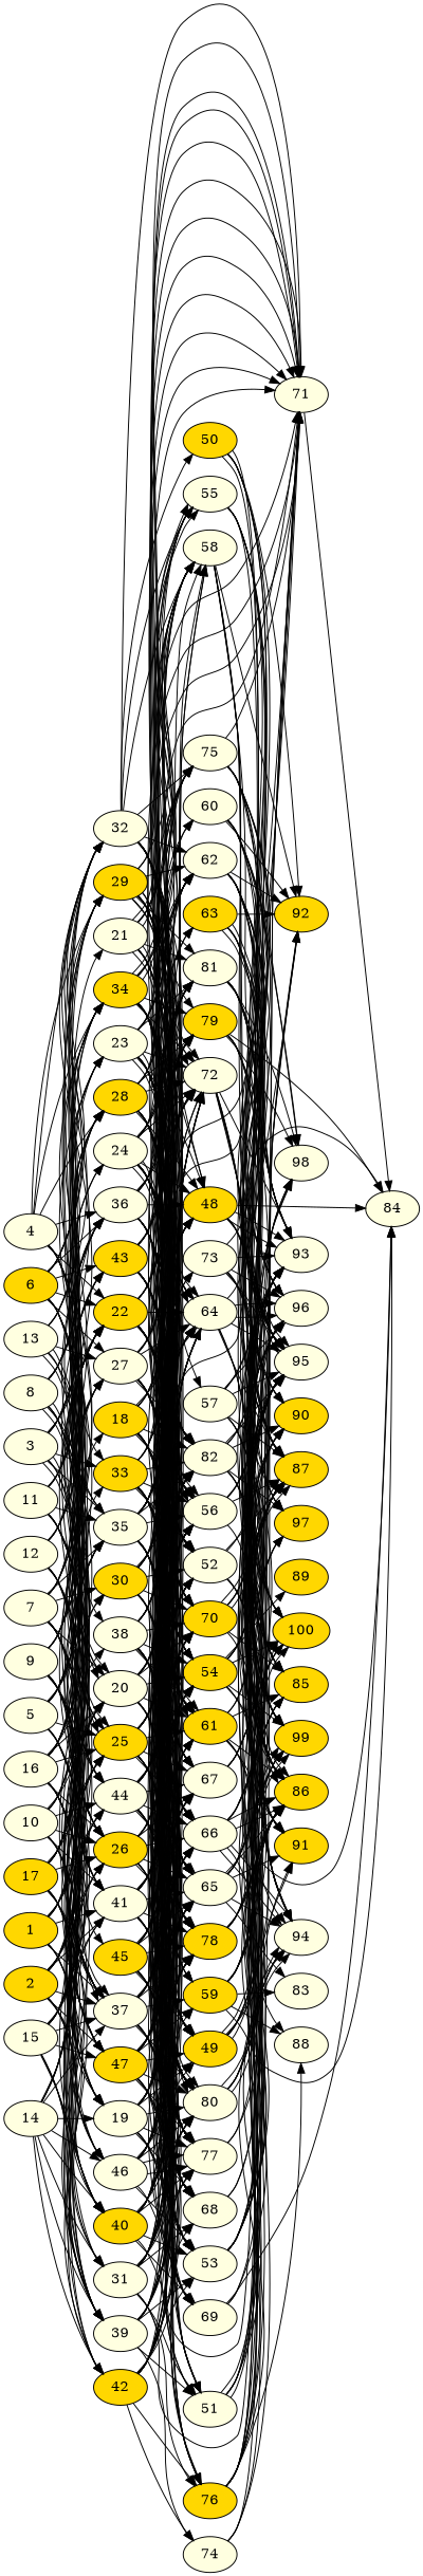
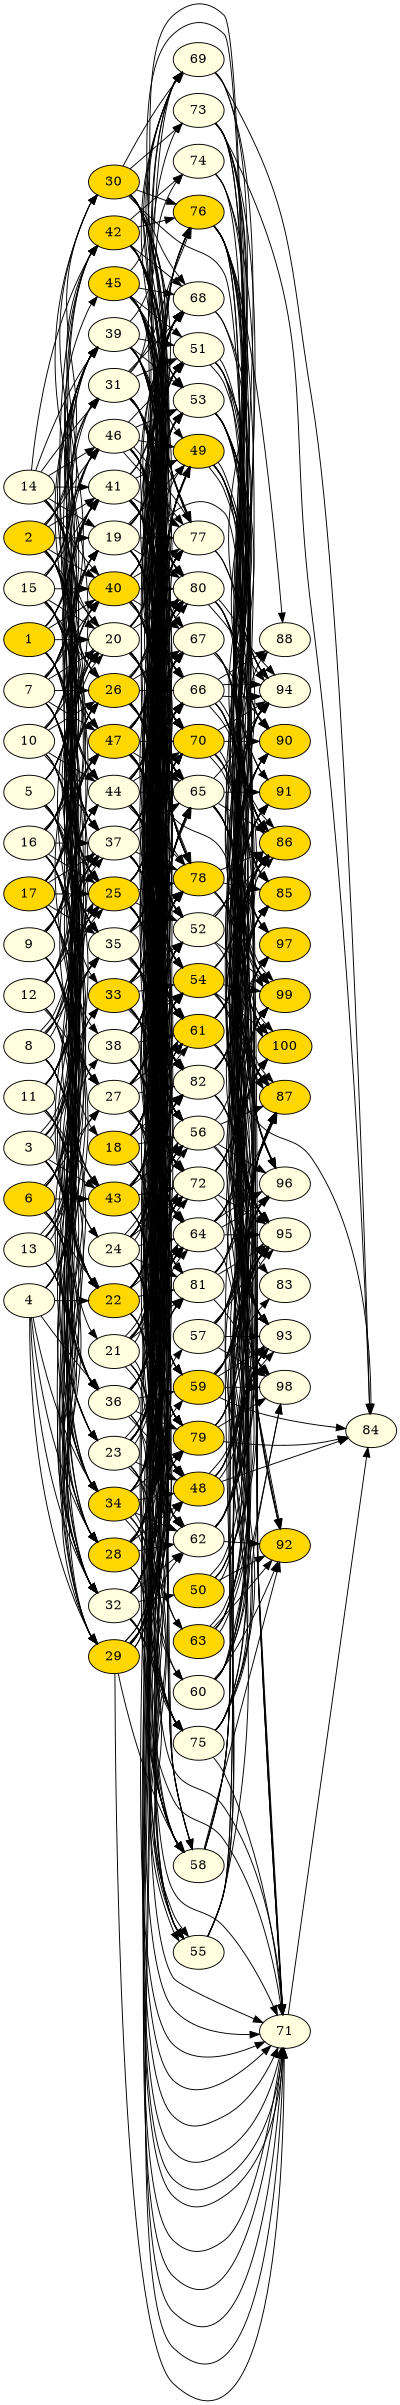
  digraph {
    rankdir=LR
    node [alpha=0.05 fillcolor=lightyellow style=filled]
    1 [alpha=0.06 fillcolor=gold]
    20 [alpha=0.11]
    22 [alpha=0.08 fillcolor=gold]
    25 [alpha=0.13 fillcolor=gold]
    29 [alpha=0.09 fillcolor=gold]
    37 [alpha=0.19]
    39 [alpha=0.17]
    40 [fillcolor=gold]
    41
    44 [alpha=0.01]
    46
    49 [alpha=0.08 fillcolor=gold]
    54 [alpha=0.15 fillcolor=gold]
    56 [alpha=0.11]
    64 [alpha=0.09]
    65 [alpha=0.15]
    79 [fillcolor=gold]
    80 [alpha=0.16]
    82 [alpha=0.13]
    61 [alpha=0.13 fillcolor=gold]
    68 [alpha=0.09]
    69 [alpha=0.00]
    70 [alpha=0.13 fillcolor=gold]
    71 [alpha=0.17]
    72 [alpha=0.11]
    62 [alpha=0.11]
    66 [alpha=0.03]
    78 [alpha=0.16 fillcolor=gold]
    53 [alpha=0.06]
    55 [alpha=0.17]
    58 [alpha=0.17]
    81 [alpha=0.12]
    52 [alpha=0.04]
    51 [alpha=0.09]
    67 [alpha=0.16]
    60 [alpha=0.00]
    48 [alpha=0.02 fillcolor=gold]
    77 [alpha=0.12]
    57 [alpha=0.13]
    76 [alpha=0.02 fillcolor=gold]
    59 [alpha=0.19 fillcolor=gold]
    74 [alpha=0.16]
    75 [alpha=0.01]
    85 [alpha=0.16 fillcolor=gold]
    94 [alpha=0.13]
    99 [fillcolor=gold]
    86 [alpha=0.08 fillcolor=gold]
    87 [alpha=0.04 fillcolor=gold]
    91 [alpha=0.09 fillcolor=gold]
    93 [alpha=0.06]
    95
    90 [fillcolor=gold]
    100 [alpha=0.07 fillcolor=gold]
-   89 [alpha=0.19 fillcolor=gold]
    96 [alpha=0.02]
    92 [alpha=0.03 fillcolor=gold]
    97 [alpha=0.08 fillcolor=gold]
    83 [alpha=0.09]
    84 [alpha=0.07]
    98
    88 [alpha=0.09]
    2 [alpha=0.19 fillcolor=gold]
    19 [alpha=0.19]
    26 [alpha=0.08 fillcolor=gold]
    30 [alpha=0.06 fillcolor=gold]
    31 [alpha=0.01]
    35 [alpha=0.18]
    47 [alpha=0.01 fillcolor=gold]
    73
    63 [alpha=0.06 fillcolor=gold]
    3 [alpha=0.16]
    28 [alpha=0.04 fillcolor=gold]
    32
    33 [alpha=0.11 fillcolor=gold]
    36 [alpha=0.07]
    43 [alpha=0.15 fillcolor=gold]
    50 [alpha=0.17 fillcolor=gold]
    4 [alpha=0.10]
    34 [alpha=0.12 fillcolor=gold]
    38 [alpha=0.10]
    5 [alpha=0.15]
    27 [alpha=0.16]
    6 [alpha=0.17 fillcolor=gold]
    23 [alpha=0.14]
    7 [alpha=0.08]
    21 [alpha=0.13]
    45 [fillcolor=gold]
    8
    24 [alpha=0.02]
    9 [alpha=0.19]
    10 [alpha=0.11]
    11 [alpha=0.04]
    12 [alpha=0.19]
    42 [alpha=0.15 fillcolor=gold]
    13 [alpha=0.20]
    14 [alpha=0.01]
    15 [alpha=0.03]
    16 [alpha=0.00]
    18 [alpha=0.18 fillcolor=gold]
    17 [alpha=0.19 fillcolor=gold]
    1 -> 20
    1 -> 22
    1 -> 25
    1 -> 29
    1 -> 37
    1 -> 39
    1 -> 40
    1 -> 41
    1 -> 44
    1 -> 46
    20 -> 49
    20 -> 54
    20 -> 56
    20 -> 64
    20 -> 65
    20 -> 79
    20 -> 80
    20 -> 82
    20 -> 61
    20 -> 68
    20 -> 69
    20 -> 70
    20 -> 71
    20 -> 72
    22 -> 54
    22 -> 56
    22 -> 64
    22 -> 65
    22 -> 82
    22 -> 61
    22 -> 68
    22 -> 70
    22 -> 71
    22 -> 62
    22 -> 66
    22 -> 78
    22 -> 53
    22 -> 55
    22 -> 58
    22 -> 81
    25 -> 49
    25 -> 56
    25 -> 64
    25 -> 79
    25 -> 80
    25 -> 82
    25 -> 61
    25 -> 68
    25 -> 71
    25 -> 72
    25 -> 66
    25 -> 78
    25 -> 53
    25 -> 52
    25 -> 51
    25 -> 67
    25 -> 60
    29 -> 56
    29 -> 64
    29 -> 64
    29 -> 65
    29 -> 82
    29 -> 71
    29 -> 72
    29 -> 72
    29 -> 62
    29 -> 58
    29 -> 81
    29 -> 52
    29 -> 48
    29 -> 77
    29 -> 57
    37 -> 54
    37 -> 56
    37 -> 64
    37 -> 65
    37 -> 80
    37 -> 82
    37 -> 61
    37 -> 68
    37 -> 72
    37 -> 62
    37 -> 78
    37 -> 53
    37 -> 67
    37 -> 77
    37 -> 76
    37 -> 59
    39 -> 56
    39 -> 65
    39 -> 80
    39 -> 61
    39 -> 70
    39 -> 66
    39 -> 78
    39 -> 53
    39 -> 81
    39 -> 51
    39 -> 77
    39 -> 74
    40 -> 64
    40 -> 65
    40 -> 80
    40 -> 61
    40 -> 69
    40 -> 62
    40 -> 66
    40 -> 53
    40 -> 81
    40 -> 67
    40 -> 77
    40 -> 76
    40 -> 59
    40 -> 75
    41 -> 49
    41 -> 56
-   41 -> 64
    41 -> 65
    41 -> 80
    41 -> 82
    41 -> 61
    41 -> 68
    41 -> 69
    41 -> 70
    41 -> 72
    41 -> 78
    41 -> 52
    41 -> 67
    41 -> 48
    41 -> 77
    44 -> 54
    44 -> 56
    44 -> 64
    44 -> 65
    44 -> 82
    44 -> 69
    44 -> 70
    44 -> 71
    44 -> 72
    44 -> 66
    44 -> 78
    44 -> 53
    44 -> 52
    44 -> 51
    44 -> 67
    44 -> 77
    44 -> 75
    46 -> 49
    46 -> 54
    46 -> 56
    46 -> 65
    46 -> 80
    46 -> 70
    46 -> 78
    46 -> 53
    46 -> 58
    46 -> 52
    46 -> 51
    46 -> 67
    46 -> 48
    46 -> 77
    46 -> 77
    49 -> 85
    49 -> 94
    49 -> 99
    49 -> 99
    49 -> 86
    49 -> 87
    49 -> 91
    54 -> 99
    54 -> 86
    54 -> 87
    54 -> 91
    54 -> 93
    54 -> 95
    54 -> 90
    54 -> 100
-   54 -> 89
    56 -> 94
    56 -> 87
    56 -> 93
    56 -> 95
    56 -> 96
    64 -> 86
    64 -> 87
    64 -> 95
    64 -> 100
    64 -> 96
    64 -> 96
    64 -> 92
    65 -> 94
    65 -> 86
    65 -> 87
    65 -> 91
    65 -> 100
    65 -> 96
    65 -> 92
    65 -> 97
    65 -> 83
    79 -> 94
    79 -> 99
    79 -> 86
    79 -> 100
    79 -> 84
    79 -> 98
    80 -> 94
    80 -> 94
    80 -> 99
    80 -> 86
    80 -> 95
    80 -> 100
    82 -> 85
    82 -> 94
    82 -> 91
    82 -> 93
    82 -> 95
    82 -> 90
    82 -> 97
    82 -> 98
    61 -> 85
    61 -> 94
    61 -> 86
    61 -> 91
    61 -> 93
    61 -> 92
    61 -> 84
    68 -> 95
    68 -> 90
    69 -> 86
    69 -> 87
    69 -> 84
    70 -> 85
    70 -> 94
    70 -> 87
    70 -> 87
    70 -> 93
    70 -> 95
    70 -> 90
    71 -> 84
    72 -> 94
    72 -> 86
    72 -> 93
    72 -> 95
    72 -> 90
    72 -> 97
    62 -> 99
    62 -> 86
    62 -> 87
    62 -> 93
    62 -> 95
    62 -> 100
    62 -> 96
    62 -> 92
    62 -> 97
    66 -> 94
    66 -> 94
    66 -> 86
    66 -> 86
    66 -> 87
    66 -> 95
    66 -> 100
    66 -> 96
    66 -> 88
    78 -> 85
    78 -> 99
    78 -> 86
    78 -> 87
    78 -> 96
    53 -> 85
    53 -> 94
    53 -> 99
    53 -> 86
    53 -> 91
    53 -> 93
    53 -> 95
    53 -> 97
    55 -> 99
    55 -> 87
    55 -> 93
    55 -> 95
    55 -> 97
    58 -> 93
    58 -> 95
    58 -> 100
    58 -> 96
    58 -> 92
    81 -> 85
    81 -> 99
    81 -> 86
    81 -> 87
    81 -> 91
    81 -> 95
    81 -> 98
    52 -> 94
    52 -> 99
    52 -> 86
    52 -> 87
    52 -> 90
    51 -> 94
    51 -> 86
    51 -> 87
    51 -> 100
    51 -> 100
    51 -> 92
    67 -> 87
    67 -> 95
    67 -> 90
    67 -> 96
    60 -> 86
    60 -> 87
    60 -> 93
    60 -> 95
    60 -> 90
    60 -> 92
    60 -> 98
    48 -> 85
    48 -> 94
    48 -> 99
    48 -> 93
    48 -> 93
    48 -> 95
    48 -> 84
    77 -> 86
    77 -> 87
    57 -> 94
    57 -> 86
    57 -> 87
    57 -> 91
    57 -> 93
    57 -> 95
    57 -> 96
    57 -> 98
    76 -> 94
    76 -> 99
    76 -> 86
    76 -> 93
    76 -> 95
    76 -> 96
    76 -> 97
    76 -> 98
    76 -> 88
    59 -> 85
    59 -> 86
    59 -> 87
    59 -> 93
    59 -> 95
    59 -> 83
    59 -> 84
    59 -> 98
    59 -> 88
    74 -> 86
    74 -> 93
    74 -> 95
    75 -> 71
    75 -> 85
    75 -> 87
    75 -> 93
    75 -> 95
    75 -> 96
    75 -> 98
    2 -> 20
    2 -> 25
    2 -> 29
    2 -> 37
    2 -> 40
    2 -> 41
    2 -> 44
    2 -> 46
    2 -> 19
    2 -> 26
    2 -> 30
    2 -> 31
    2 -> 35
    2 -> 47
    19 -> 49
    19 -> 54
    19 -> 56
    19 -> 64
    19 -> 65
    19 -> 80
    19 -> 82
    19 -> 61
    19 -> 68
    19 -> 69
    19 -> 70
    19 -> 78
    19 -> 53
    19 -> 51
    19 -> 48
    19 -> 77
    19 -> 75
    26 -> 64
    26 -> 65
    26 -> 79
    26 -> 80
    26 -> 82
    26 -> 68
    26 -> 72
    26 -> 66
    26 -> 78
    26 -> 52
    26 -> 67
    26 -> 77
    26 -> 76
    30 -> 64
    30 -> 82
    30 -> 68
    30 -> 69
    30 -> 70
    30 -> 71
    30 -> 72
    30 -> 58
    30 -> 52
    30 -> 67
    30 -> 77
    30 -> 76
    30 -> 73
    31 -> 56
    31 -> 64
    31 -> 65
    31 -> 80
    31 -> 82
    31 -> 61
    31 -> 68
    31 -> 70
    31 -> 71
    31 -> 72
    31 -> 62
    31 -> 78
    31 -> 52
    31 -> 51
    31 -> 77
    31 -> 76
    35 -> 49
    35 -> 56
    35 -> 64
    35 -> 65
    35 -> 79
    35 -> 80
    35 -> 82
    35 -> 61
    35 -> 68
    35 -> 71
    35 -> 72
    35 -> 66
    35 -> 78
    35 -> 53
    35 -> 55
    35 -> 58
    35 -> 51
    35 -> 67
    35 -> 77
    35 -> 73
    35 -> 63
    47 -> 49
    47 -> 54
    47 -> 56
    47 -> 65
    47 -> 79
    47 -> 80
    47 -> 82
    47 -> 68
    47 -> 69
    47 -> 70
    47 -> 71
    47 -> 78
    47 -> 58
    47 -> 52
    47 -> 67
    47 -> 48
    47 -> 77
    47 -> 76
    47 -> 59
    73 -> 85
    73 -> 86
    73 -> 93
    73 -> 95
    73 -> 90
    73 -> 96
    73 -> 84
    63 -> 99
    63 -> 86
    63 -> 87
    63 -> 95
    63 -> 95
    63 -> 96
    63 -> 92
    3 -> 22
    3 -> 37
    3 -> 37
    3 -> 44
    3 -> 31
    3 -> 35
    3 -> 28
    3 -> 32
    3 -> 33
    3 -> 36
    3 -> 43
    28 -> 54
    28 -> 64
    28 -> 79
    28 -> 82
    28 -> 70
    28 -> 71
    28 -> 72
    28 -> 62
    28 -> 66
    28 -> 78
    28 -> 53
    28 -> 58
    28 -> 52
    28 -> 48
    28 -> 59
    32 -> 56
    32 -> 64
    32 -> 65
    32 -> 79
    32 -> 80
    32 -> 82
    32 -> 61
    32 -> 70
    32 -> 71
    32 -> 72
    32 -> 62
    32 -> 55
    32 -> 58
    32 -> 52
    32 -> 67
    32 -> 77
    32 -> 75
    32 -> 50
    33 -> 49
    33 -> 54
    33 -> 56
    33 -> 80
    33 -> 82
    33 -> 68
    33 -> 70
    33 -> 71
    33 -> 72
    33 -> 78
    33 -> 55
    33 -> 81
    33 -> 52
    33 -> 67
    33 -> 77
    36 -> 54
    36 -> 56
    36 -> 79
    36 -> 80
    36 -> 61
    36 -> 70
    36 -> 71
    36 -> 72
    36 -> 78
    36 -> 58
    36 -> 81
    36 -> 52
    36 -> 48
    36 -> 77
    36 -> 59
    43 -> 49
    43 -> 54
    43 -> 56
    43 -> 65
    43 -> 80
    43 -> 82
    43 -> 70
    43 -> 71
    43 -> 72
    43 -> 62
    43 -> 53
    43 -> 58
    43 -> 52
    43 -> 77
    43 -> 75
    50 -> 86
    50 -> 86
    50 -> 87
    50 -> 93
    50 -> 100
    50 -> 92
    4 -> 22
    4 -> 29
    4 -> 41
    4 -> 46
    4 -> 26
    4 -> 28
    4 -> 32
    4 -> 33
    4 -> 36
    4 -> 34
    4 -> 38
    34 -> 56
    34 -> 79
    34 -> 80
    34 -> 82
    34 -> 69
    34 -> 70
    34 -> 72
    34 -> 62
    34 -> 78
    34 -> 55
    34 -> 55
    34 -> 58
    34 -> 51
    34 -> 67
    34 -> 60
    34 -> 48
    38 -> 54
    38 -> 64
    38 -> 79
    38 -> 80
    38 -> 61
    38 -> 70
    38 -> 71
    38 -> 72
    38 -> 78
    38 -> 53
    38 -> 81
    38 -> 51
    38 -> 67
    38 -> 77
    38 -> 76
    38 -> 59
    38 -> 75
    5 -> 22
    5 -> 25
    5 -> 29
    5 -> 40
    5 -> 41
    5 -> 46
    5 -> 19
    5 -> 30
    5 -> 35
    5 -> 36
    5 -> 27
    27 -> 49
    27 -> 54
    27 -> 64
    27 -> 65
    27 -> 80
    27 -> 82
    27 -> 61
    27 -> 70
    27 -> 71
    27 -> 72
    27 -> 66
    27 -> 78
    27 -> 81
    27 -> 52
    27 -> 48
    6 -> 20
    6 -> 22
    6 -> 25
    6 -> 29
    6 -> 39
    6 -> 44
    6 -> 19
    6 -> 32
    6 -> 36
    6 -> 43
    6 -> 34
    6 -> 27
    6 -> 23
    23 -> 56
    23 -> 56
    23 -> 64
    23 -> 65
    23 -> 82
    23 -> 61
    23 -> 71
    23 -> 72
    23 -> 62
    23 -> 66
    23 -> 78
    23 -> 58
    23 -> 81
    23 -> 52
    23 -> 67
    23 -> 48
    23 -> 77
    23 -> 75
    7 -> 20
    7 -> 22
    7 -> 39
    7 -> 40
    7 -> 41
    7 -> 19
    7 -> 26
    7 -> 30
    7 -> 35
    7 -> 47
    7 -> 32
    7 -> 36
    7 -> 34
    7 -> 21
    7 -> 45
    21 -> 49
    21 -> 56
    21 -> 64
    21 -> 65
    21 -> 80
    21 -> 80
    21 -> 70
    21 -> 71
    21 -> 71
    21 -> 66
    21 -> 55
    21 -> 58
    21 -> 81
    21 -> 75
    45 -> 49
    45 -> 54
    45 -> 56
    45 -> 65
    45 -> 80
    45 -> 82
    45 -> 68
    45 -> 70
    45 -> 71
    45 -> 66
    45 -> 78
    45 -> 53
    45 -> 58
    45 -> 52
    45 -> 51
    45 -> 77
    8 -> 20
    8 -> 20
    8 -> 37
    8 -> 39
    8 -> 26
    8 -> 35
    8 -> 28
    8 -> 32
    8 -> 36
    8 -> 23
    8 -> 24
    24 -> 54
    24 -> 64
    24 -> 65
    24 -> 79
    24 -> 82
    24 -> 61
    24 -> 61
    24 -> 68
    24 -> 70
    24 -> 71
    24 -> 72
    24 -> 66
    24 -> 78
    24 -> 55
    24 -> 81
    24 -> 52
    24 -> 67
    24 -> 48
    24 -> 77
    24 -> 63
    9 -> 22
    9 -> 37
    9 -> 39
    9 -> 41
    9 -> 44
    9 -> 19
    9 -> 26
    9 -> 47
    9 -> 32
    9 -> 43
    9 -> 34
    9 -> 23
    10 -> 20
    10 -> 22
    10 -> 37
    10 -> 39
    10 -> 41
    10 -> 44
    10 -> 19
    10 -> 26
    10 -> 32
    10 -> 43
    11 -> 20
    11 -> 22
    11 -> 25
    11 -> 37
    11 -> 26
    11 -> 35
    11 -> 47
    11 -> 32
    11 -> 43
    11 -> 34
    12 -> 25
    12 -> 29
    12 -> 37
    12 -> 44
    12 -> 47
    12 -> 36
    12 -> 27
    12 -> 24
    12 -> 42
    42 -> 54
    42 -> 80
    42 -> 68
    42 -> 70
    42 -> 72
    42 -> 66
    42 -> 78
    42 -> 53
    42 -> 52
    42 -> 67
    42 -> 77
    42 -> 76
    42 -> 74
    13 -> 25
    13 -> 25
    13 -> 35
    13 -> 28
    13 -> 32
    13 -> 34
    13 -> 27
    13 -> 42
    14 -> 20
    14 -> 25
    14 -> 37
    14 -> 39
    14 -> 40
    14 -> 41
    14 -> 44
    14 -> 46
    14 -> 19
    14 -> 26
    14 -> 31
    14 -> 42
    15 -> 20
    15 -> 25
    15 -> 37
    15 -> 39
    15 -> 40
    15 -> 41
    15 -> 26
    15 -> 31
    15 -> 35
    15 -> 47
    15 -> 33
    15 -> 27
    15 -> 42
    16 -> 20
    16 -> 22
    16 -> 25
    16 -> 37
    16 -> 39
    16 -> 40
    16 -> 46
    16 -> 19
    16 -> 26
    16 -> 47
    16 -> 28
    16 -> 36
    16 -> 34
    16 -> 38
    16 -> 27
    16 -> 18
    18 -> 49
    18 -> 54
    18 -> 56
    18 -> 64
    18 -> 65
    18 -> 79
    18 -> 80
    18 -> 82
    18 -> 62
    18 -> 66
    18 -> 78
    18 -> 52
    18 -> 48
    17 -> 22
    17 -> 25
    17 -> 37
    17 -> 39
    17 -> 40
    17 -> 26
    17 -> 35
    17 -> 47
    17 -> 28
    17 -> 36
    17 -> 23
    17 -> 42
  }
